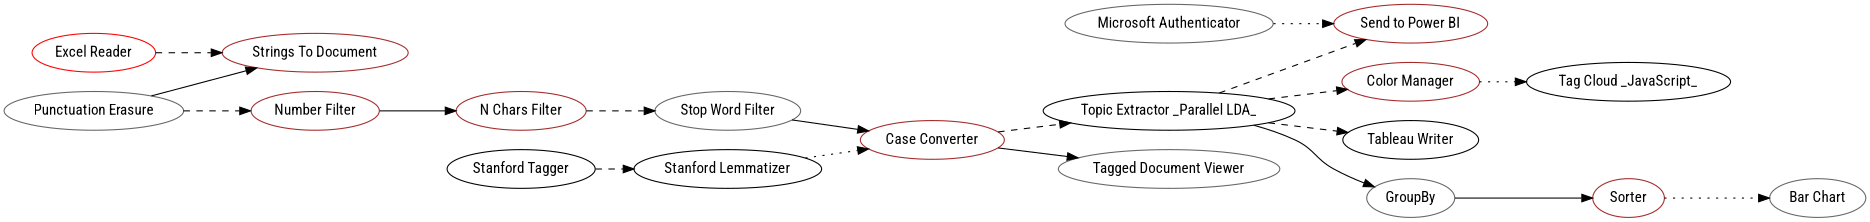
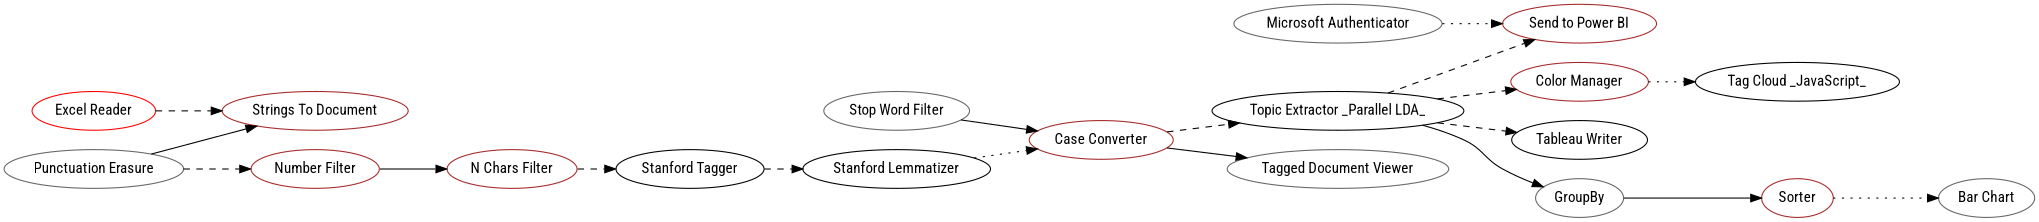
  digraph {
    fontname="Roboto Condensed"
    rankdir=LR
    node [color=brown fontname="Roboto Condensed"]
    edge [fontname="Roboto Condensed" style=dashed]
    n1 [color=gray40 label="Microsoft Authenticator"]
    n2 [label="Send to Power BI"]
    n3 [label="Case Converter"]
    n4 [color=black label="Topic Extractor _Parallel LDA_"]
    n5 [color=gray40 label="Tagged Document Viewer"]
    n6 [label="Color Manager"]
    n7 [color=black label="Tableau Writer"]
    n8 [color=gray40 label=GroupBy]
    n9 [color=black label="Tag Cloud _JavaScript_"]
    n10 [label=Sorter]
    n11 [label="Strings To Document"]
    n12 [color=gray40 label="Punctuation Erasure"]
    n13 [label="Number Filter"]
    n14 [label="N Chars Filter"]
    n15 [color=gray40 label="Bar Chart"]
    n16 [color=gray40 label="Stop Word Filter"]
    n17 [color=black label="Stanford Tagger"]
    n18 [color=black label="Stanford Lemmatizer"]
    n19 [color=red label="Excel Reader"]
    n1 -> n2 [style=dotted]
    n3 -> n4
    n3 -> n5 [style=solid]
    n4 -> n2
    n4 -> n6
    n4 -> n7
    n4 -> n8 [style=solid]
    n6 -> n9 [style=dotted]
    n8 -> n10 [style=solid]
    n10 -> n15 [style=dotted]
    n12 -> n11 [style=solid]
    n12 -> n13
    n13 -> n14 [style=solid]
-   n14 -> n16
+   n14 -> n17
    n16 -> n3 [style=solid]
    n17 -> n18
    n18 -> n3 [style=dotted]
    n19 -> n11
  }
